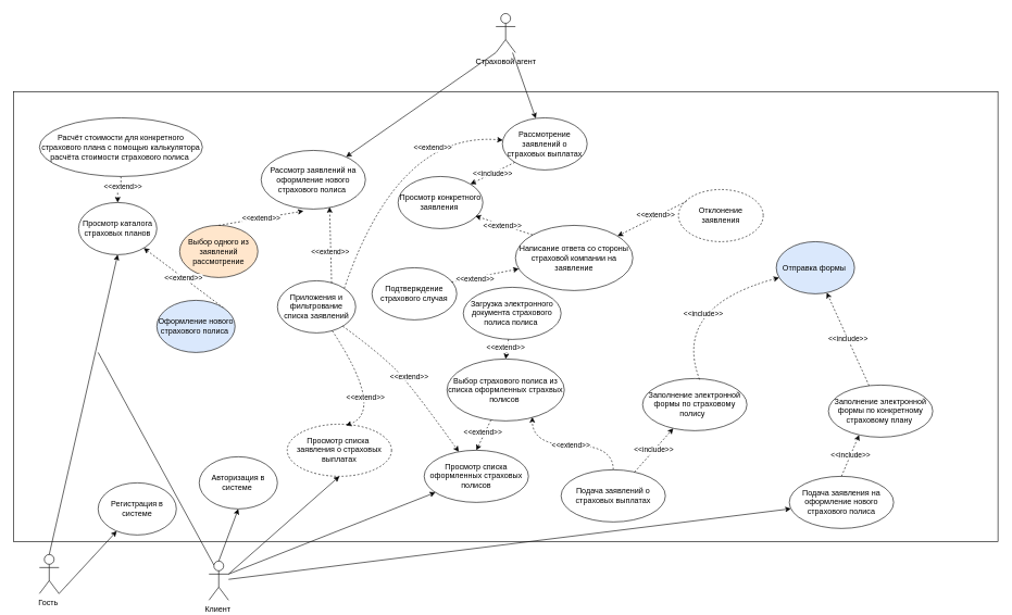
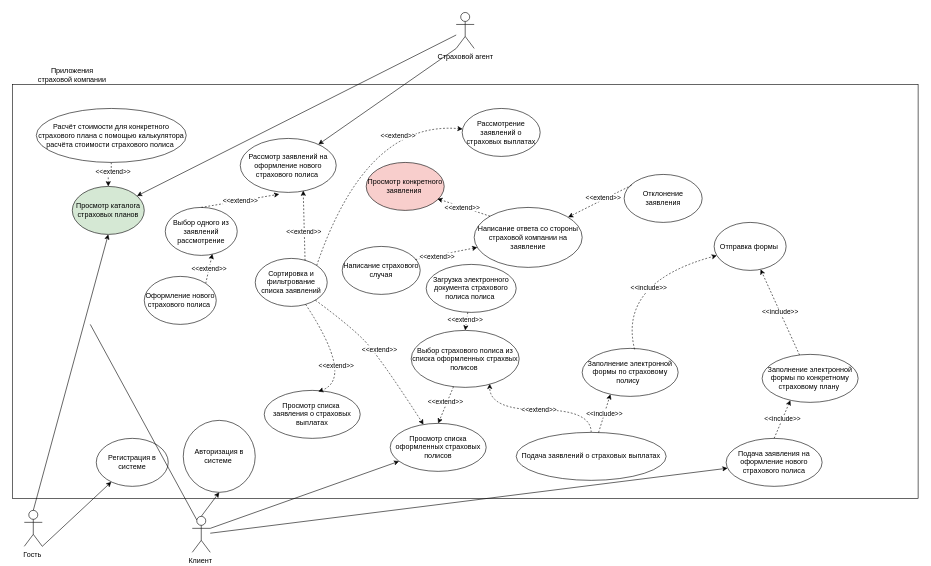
  <mxCell id="0" />
  <mxCell id="1" parent="0" />
  <mxCell id="2" value="" style="rounded=0;whiteSpace=wrap;html=1;" parent="1" vertex="1"><mxGeometry x="20" y="140" width="1510" height="690" as="geometry" /></mxCell>
- <mxCell id="3" value="Гость&amp;nbsp;" style="shape=umlActor;verticalLabelPosition=bottom;verticalAlign=top;html=1;outlineConnect=0;" parent="1" vertex="1"><mxGeometry x="60" y="850" width="30" height="60" as="geometry" /></mxCell>
- <mxCell id="4" value="Просмотр каталога страховых планов" style="ellipse;whiteSpace=wrap;html=1;" parent="1" vertex="1"><mxGeometry x="120" y="310" width="120" height="80" as="geometry" /></mxCell>
+ <mxCell id="3" value="Гость&amp;nbsp;" style="shape=umlActor;verticalLabelPosition=bottom;verticalAlign=top;html=1;outlineConnect=0;" parent="1" vertex="1"><mxGeometry x="40" y="850" width="30" height="60" as="geometry" /></mxCell>
+ <mxCell id="4" value="Просмотр каталога страховых планов" style="ellipse;whiteSpace=wrap;html=1;fillColor=#d5e8d4;" parent="1" vertex="1"><mxGeometry x="120" y="310" width="120" height="80" as="geometry" /></mxCell>
  <mxCell id="5" value="Клиент&amp;nbsp;&lt;br&gt;" style="shape=umlActor;verticalLabelPosition=bottom;verticalAlign=top;html=1;outlineConnect=0;" parent="1" vertex="1"><mxGeometry x="320" y="860" width="30" height="60" as="geometry" /></mxCell>
  <mxCell id="6" style="edgeStyle=orthogonalEdgeStyle;rounded=0;orthogonalLoop=1;jettySize=auto;html=1;entryX=0.5;entryY=0;entryDx=0;entryDy=0;dashed=1;" parent="1" source="8" target="4" edge="1"><mxGeometry relative="1" as="geometry" /></mxCell>
  <mxCell id="7" value="&amp;lt;&amp;lt;extend&amp;gt;&amp;gt;" style="edgeLabel;html=1;align=center;verticalAlign=middle;resizable=0;points=[];" parent="6" vertex="1" connectable="0"><mxGeometry x="-0.35" y="2" relative="1" as="geometry"><mxPoint as="offset" /></mxGeometry></mxCell>
  <mxCell id="8" value="Расчёт стоимости для конкретного страхового плана с помощью калькулятора расчёта стоимости страхового полиса&amp;nbsp;" style="ellipse;whiteSpace=wrap;html=1;" parent="1" vertex="1"><mxGeometry x="60" y="180" width="250" height="90" as="geometry" /></mxCell>
- <mxCell id="9" value="Регистрация в системе" style="ellipse;whiteSpace=wrap;html=1;" parent="1" vertex="1"><mxGeometry x="150" y="740" width="120" height="80" as="geometry" /></mxCell>
+ <mxCell id="9" value="Регистрация в системе" style="ellipse;whiteSpace=wrap;html=1;" parent="1" vertex="1"><mxGeometry x="160" y="730" width="120" height="80" as="geometry" /></mxCell>
  <mxCell id="10" value="" style="endArrow=classic;html=1;rounded=0;exitX=1;exitY=1;exitDx=0;exitDy=0;exitPerimeter=0;" parent="1" source="3" target="9" edge="1"><mxGeometry width="50" height="50" relative="1" as="geometry"><mxPoint x="260" y="580" as="sourcePoint" /><mxPoint x="310" y="530" as="targetPoint" /></mxGeometry></mxCell>
- <mxCell id="12" value="Авторизация в системе&amp;nbsp;" style="ellipse;whiteSpace=wrap;html=1;" parent="1" vertex="1"><mxGeometry x="305" y="700" width="120" height="80" as="geometry" /></mxCell>
+ <mxCell id="11" value="Приложения страховой компании" style="text;html=1;strokeColor=none;fillColor=none;align=center;verticalAlign=middle;whiteSpace=wrap;rounded=0;" parent="1" vertex="1"><mxGeometry x="60" y="110" width="120" height="30" as="geometry" /></mxCell>
+ <mxCell id="12" value="Авторизация в системе&amp;nbsp;" style="ellipse;whiteSpace=wrap;html=1;" parent="1" vertex="1"><mxGeometry x="305" y="700" width="120" height="120" as="geometry" /></mxCell>
  <mxCell id="13" value="&lt;font style=&quot;&quot;&gt;Подача заявления на оформление нового страхового полиса&lt;br&gt;&lt;/font&gt;" style="ellipse;whiteSpace=wrap;html=1;" parent="1" vertex="1"><mxGeometry x="1210" y="730" width="160" height="80" as="geometry" /></mxCell>
  <mxCell id="14" value="" style="endArrow=classic;html=1;rounded=0;" parent="1" source="5" target="13" edge="1"><mxGeometry width="50" height="50" relative="1" as="geometry"><mxPoint x="410" y="570" as="sourcePoint" /><mxPoint x="460" y="520" as="targetPoint" /></mxGeometry></mxCell>
- <mxCell id="15" value="&lt;font style=&quot;&quot;&gt;Просмотр списка оформленных страховых полисов&lt;br&gt;&lt;/font&gt;" style="ellipse;whiteSpace=wrap;html=1;" parent="1" vertex="1"><mxGeometry x="650" y="690" width="160" height="80" as="geometry" /></mxCell>
+ <mxCell id="15" value="&lt;font style=&quot;&quot;&gt;Просмотр списка оформленных страховых полисов&lt;br&gt;&lt;/font&gt;" style="ellipse;whiteSpace=wrap;html=1;" parent="1" vertex="1"><mxGeometry x="650" y="705" width="160" height="80" as="geometry" /></mxCell>
  <mxCell id="16" value="" style="endArrow=classic;html=1;rounded=0;" parent="1" target="15" edge="1"><mxGeometry width="50" height="50" relative="1" as="geometry"><mxPoint x="350" y="880" as="sourcePoint" /><mxPoint x="493" y="528" as="targetPoint" /></mxGeometry></mxCell>
  <mxCell id="17" value="&amp;lt;&amp;lt;extend&amp;gt;&amp;gt;" style="edgeStyle=orthogonalEdgeStyle;orthogonalLoop=1;jettySize=auto;html=1;curved=1;dashed=1;entryX=0.727;entryY=0.937;entryDx=0;entryDy=0;entryPerimeter=0;" parent="1" source="18" target="49" edge="1"><mxGeometry relative="1" as="geometry" /></mxCell>
- <mxCell id="18" value="&lt;font style=&quot;&quot;&gt;Подача заявлений о страховых выплатах&lt;br&gt;&lt;/font&gt;" style="ellipse;whiteSpace=wrap;html=1;" parent="1" vertex="1"><mxGeometry x="860" y="720" width="160" height="80" as="geometry" /></mxCell>
- <mxCell id="19" value="&lt;font style=&quot;&quot;&gt;Просмотр списка&amp;nbsp; заявления о страховых выплатах&lt;br&gt;&lt;/font&gt;" style="ellipse;whiteSpace=wrap;html=1;dashed=1;" parent="1" vertex="1"><mxGeometry x="440" y="650" width="160" height="80" as="geometry" /></mxCell>
- <mxCell id="20" value="" style="endArrow=classic;html=1;rounded=0;exitX=1;exitY=0.333;exitDx=0;exitDy=0;exitPerimeter=0;entryX=0.5;entryY=1;entryDx=0;entryDy=0;" parent="1" source="5" target="19" edge="1"><mxGeometry width="50" height="50" relative="1" as="geometry"><mxPoint x="400" y="640" as="sourcePoint" /><mxPoint x="450" y="590" as="targetPoint" /><Array as="points" /></mxGeometry></mxCell>
+ <mxCell id="18" value="&lt;font style=&quot;&quot;&gt;Подача заявлений о страховых выплатах&lt;br&gt;&lt;/font&gt;" style="ellipse;whiteSpace=wrap;html=1;" parent="1" vertex="1"><mxGeometry x="860" y="720" width="250" height="80" as="geometry" /></mxCell>
+ <mxCell id="19" value="&lt;font style=&quot;&quot;&gt;Просмотр списка&amp;nbsp; заявления о страховых выплатах&lt;br&gt;&lt;/font&gt;" style="ellipse;whiteSpace=wrap;html=1;" parent="1" vertex="1"><mxGeometry x="440" y="650" width="160" height="80" as="geometry" /></mxCell>
  <mxCell id="21" value="Страховой агент" style="shape=umlActor;verticalLabelPosition=bottom;verticalAlign=top;html=1;outlineConnect=0;" parent="1" vertex="1"><mxGeometry x="760" y="20" width="30" height="60" as="geometry" /></mxCell>
  <mxCell id="22" value="Рассмотр заявлений на оформление нового страхового полиса&amp;nbsp;" style="ellipse;whiteSpace=wrap;html=1;" parent="1" vertex="1"><mxGeometry x="400" y="230" width="160" height="90" as="geometry" /></mxCell>
  <mxCell id="23" value="" style="endArrow=classic;html=1;rounded=0;exitX=0;exitY=1;exitDx=0;exitDy=0;exitPerimeter=0;" parent="1" source="21" target="22" edge="1"><mxGeometry width="50" height="50" relative="1" as="geometry"><mxPoint x="590" y="120" as="sourcePoint" /><mxPoint x="640" y="70" as="targetPoint" /></mxGeometry></mxCell>
  <mxCell id="24" value="Рассмотрение заявлений о страховых выплатах" style="ellipse;whiteSpace=wrap;html=1;" parent="1" vertex="1"><mxGeometry x="770" y="180" width="130" height="80" as="geometry" /></mxCell>
- <mxCell id="25" value="" style="endArrow=classic;html=1;rounded=0;" parent="1" source="21" target="24" edge="1"><mxGeometry width="50" height="50" relative="1" as="geometry"><mxPoint x="910" y="90" as="sourcePoint" /><mxPoint x="790" y="80" as="targetPoint" /></mxGeometry></mxCell>
- <mxCell id="26" value="Просмотр конкретного заявления&amp;nbsp;" style="ellipse;whiteSpace=wrap;html=1;" parent="1" vertex="1"><mxGeometry x="610" y="270" width="130" height="80" as="geometry" /></mxCell>
- <mxCell id="27" value="&amp;lt;&amp;lt;include&amp;gt;&amp;gt;" style="endArrow=classic;html=1;rounded=0;exitX=0;exitY=1;exitDx=0;exitDy=0;dashed=1;entryX=1;entryY=0;entryDx=0;entryDy=0;" parent="1" source="24" target="26" edge="1"><mxGeometry width="50" height="50" relative="1" as="geometry"><mxPoint x="640" y="282" as="sourcePoint" /><mxPoint x="650" y="220" as="targetPoint" /></mxGeometry></mxCell>
- <mxCell id="28" value="Подтверждение страхового случая" style="ellipse;whiteSpace=wrap;html=1;" parent="1" vertex="1"><mxGeometry x="570" y="410" width="130" height="80" as="geometry" /></mxCell>
+ <mxCell id="26" value="Просмотр конкретного заявления&amp;nbsp;" style="ellipse;whiteSpace=wrap;html=1;fillColor=#f8cecc;" parent="1" vertex="1"><mxGeometry x="610" y="270" width="130" height="80" as="geometry" /></mxCell>
+ <mxCell id="28" value="Написание страхового случая" style="ellipse;whiteSpace=wrap;html=1;" parent="1" vertex="1"><mxGeometry x="570" y="410" width="130" height="80" as="geometry" /></mxCell>
  <mxCell id="29" value="" style="endArrow=classic;html=1;rounded=0;exitX=0.5;exitY=0;exitDx=0;exitDy=0;dashed=1;entryX=0.186;entryY=0.89;entryDx=0;entryDy=0;entryPerimeter=0;" parent="1" source="44" target="44" edge="1"><mxGeometry width="50" height="50" relative="1" as="geometry"><mxPoint x="760" y="182" as="sourcePoint" /><mxPoint x="731" y="278" as="targetPoint" /></mxGeometry></mxCell>
- <mxCell id="30" value="Отклонение заявления" style="ellipse;whiteSpace=wrap;html=1;dashed=1;" parent="1" vertex="1"><mxGeometry x="1040" y="290" width="130" height="80" as="geometry" /></mxCell>
+ <mxCell id="30" value="Отклонение заявления" style="ellipse;whiteSpace=wrap;html=1;" parent="1" vertex="1"><mxGeometry x="1040" y="290" width="130" height="80" as="geometry" /></mxCell>
  <mxCell id="31" value="" style="endArrow=classic;html=1;rounded=0;exitX=0.096;exitY=0.225;exitDx=0;exitDy=0;dashed=1;exitPerimeter=0;" parent="1" source="30" target="44" edge="1"><mxGeometry width="50" height="50" relative="1" as="geometry"><mxPoint x="850" y="340" as="sourcePoint" /><mxPoint x="810" y="290" as="targetPoint" /></mxGeometry></mxCell>
  <mxCell id="32" value="&amp;lt;&amp;lt;extend&amp;gt;&amp;gt;" style="edgeLabel;html=1;align=center;verticalAlign=middle;resizable=0;points=[];" parent="31" vertex="1" connectable="0"><mxGeometry x="-0.126" y="-3" relative="1" as="geometry"><mxPoint as="offset" /></mxGeometry></mxCell>
+ <mxCell id="33" value="" style="endArrow=classic;html=1;rounded=0;" parent="1" source="21" target="4" edge="1"><mxGeometry width="50" height="50" relative="1" as="geometry"><mxPoint x="400" y="140" as="sourcePoint" /><mxPoint x="450" y="90" as="targetPoint" /></mxGeometry></mxCell>
  <mxCell id="34" value="" style="endArrow=classic;html=1;rounded=0;exitX=0.5;exitY=0;exitDx=0;exitDy=0;exitPerimeter=0;entryX=0.5;entryY=1;entryDx=0;entryDy=0;" parent="1" source="5" target="12" edge="1"><mxGeometry width="50" height="50" relative="1" as="geometry"><mxPoint x="400" y="810" as="sourcePoint" /><mxPoint x="450" y="760" as="targetPoint" /></mxGeometry></mxCell>
- <mxCell id="35" value="Приложения и фильтрование списка заявлений" style="ellipse;whiteSpace=wrap;html=1;" parent="1" vertex="1"><mxGeometry x="425" y="430" width="120" height="80" as="geometry" /></mxCell>
+ <mxCell id="35" value="Сортировка и фильтрование списка заявлений" style="ellipse;whiteSpace=wrap;html=1;" parent="1" vertex="1"><mxGeometry x="425" y="430" width="120" height="80" as="geometry" /></mxCell>
  <mxCell id="36" value="" style="endArrow=classic;html=1;rounded=0;exitX=0.692;exitY=0.044;exitDx=0;exitDy=0;exitPerimeter=0;entryX=0.656;entryY=0.967;entryDx=0;entryDy=0;entryPerimeter=0;dashed=1;" parent="1" source="35" target="22" edge="1"><mxGeometry width="50" height="50" relative="1" as="geometry"><mxPoint x="370" y="360" as="sourcePoint" /><mxPoint x="420" y="310" as="targetPoint" /></mxGeometry></mxCell>
  <mxCell id="37" value="&amp;lt;&amp;lt;extend&amp;gt;&amp;gt;" style="edgeLabel;html=1;align=center;verticalAlign=middle;resizable=0;points=[];" parent="36" vertex="1" connectable="0"><mxGeometry x="-0.176" y="1" relative="1" as="geometry"><mxPoint as="offset" /></mxGeometry></mxCell>
- <mxCell id="38" value="Выбор одного из заявлений рассмотрение" style="ellipse;whiteSpace=wrap;html=1;fillColor=#ffe6cc;" parent="1" vertex="1"><mxGeometry x="275" y="345" width="120" height="80" as="geometry" /></mxCell>
+ <mxCell id="38" value="Выбор одного из заявлений рассмотрение" style="ellipse;whiteSpace=wrap;html=1;" parent="1" vertex="1"><mxGeometry x="275" y="345" width="120" height="80" as="geometry" /></mxCell>
  <mxCell id="39" value="&amp;lt;&amp;lt;extend&amp;gt;&amp;gt;" style="endArrow=classic;html=1;rounded=0;exitX=0.5;exitY=0;exitDx=0;exitDy=0;entryX=0.406;entryY=1.033;entryDx=0;entryDy=0;entryPerimeter=0;dashed=1;" parent="1" source="38" target="22" edge="1"><mxGeometry width="50" height="50" relative="1" as="geometry"><mxPoint x="420" y="330" as="sourcePoint" /><mxPoint x="470" y="280" as="targetPoint" /></mxGeometry></mxCell>
- <mxCell id="40" value="&amp;lt;&amp;lt;extend&amp;gt;&amp;gt;" style="endArrow=classic;html=1;rounded=0;exitX=1;exitY=0;exitDx=0;exitDy=0;dashed=1;" parent="1" source="41" target="4" edge="1"><mxGeometry width="50" height="50" relative="1" as="geometry"><mxPoint x="330" y="480" as="sourcePoint" /><mxPoint x="380" y="430" as="targetPoint" /></mxGeometry></mxCell>
- <mxCell id="41" value="Оформление нового страхового полиса&amp;nbsp;" style="ellipse;whiteSpace=wrap;html=1;fillColor=#dae8fc;" parent="1" vertex="1"><mxGeometry x="240" y="460" width="120" height="80" as="geometry" /></mxCell>
+ <mxCell id="40" value="&amp;lt;&amp;lt;extend&amp;gt;&amp;gt;" style="endArrow=classic;html=1;rounded=0;entryX=0.654;entryY=0.969;entryDx=0;entryDy=0;entryPerimeter=0;exitX=1;exitY=0;exitDx=0;exitDy=0;dashed=1;" parent="1" source="41" target="38" edge="1"><mxGeometry width="50" height="50" relative="1" as="geometry"><mxPoint x="330" y="480" as="sourcePoint" /><mxPoint x="380" y="430" as="targetPoint" /></mxGeometry></mxCell>
+ <mxCell id="41" value="Оформление нового страхового полиса&amp;nbsp;" style="ellipse;whiteSpace=wrap;html=1;" parent="1" vertex="1"><mxGeometry x="240" y="460" width="120" height="80" as="geometry" /></mxCell>
  <mxCell id="42" value="" style="endArrow=classic;html=1;rounded=0;exitX=0.938;exitY=0.275;exitDx=0;exitDy=0;dashed=1;exitPerimeter=0;" parent="1" source="28" target="44" edge="1"><mxGeometry width="50" height="50" relative="1" as="geometry"><mxPoint x="615" y="530" as="sourcePoint" /><mxPoint x="801" y="247" as="targetPoint" /></mxGeometry></mxCell>
  <mxCell id="43" value="&amp;lt;&amp;lt;extend&amp;gt;&amp;gt;" style="edgeLabel;html=1;align=center;verticalAlign=middle;resizable=0;points=[];" parent="42" vertex="1" connectable="0"><mxGeometry x="-0.126" y="-3" relative="1" as="geometry"><mxPoint x="-10" as="offset" /></mxGeometry></mxCell>
  <mxCell id="44" value="Написание ответа со стороны страховой компании на заявление" style="ellipse;whiteSpace=wrap;html=1;" parent="1" vertex="1"><mxGeometry x="790" y="345" width="180" height="100" as="geometry" /></mxCell>
  <mxCell id="45" value="" style="endArrow=classic;html=1;rounded=0;exitX=0;exitY=0;exitDx=0;exitDy=0;dashed=1;entryX=0.912;entryY=0.756;entryDx=0;entryDy=0;entryPerimeter=0;" parent="1" source="44" target="26" edge="1"><mxGeometry width="50" height="50" relative="1" as="geometry"><mxPoint x="625" y="540" as="sourcePoint" /><mxPoint x="722" y="486" as="targetPoint" /></mxGeometry></mxCell>
  <mxCell id="46" value="&amp;lt;&amp;lt;extend&amp;gt;&amp;gt;" style="edgeLabel;html=1;align=center;verticalAlign=middle;resizable=0;points=[];" parent="45" vertex="1" connectable="0"><mxGeometry x="-0.126" y="-3" relative="1" as="geometry"><mxPoint x="-10" as="offset" /></mxGeometry></mxCell>
  <mxCell id="47" value="&amp;lt;&amp;lt;extend&amp;gt;&amp;gt;" style="endArrow=classic;html=1;dashed=1;curved=1;" parent="1" source="35" target="15" edge="1"><mxGeometry x="-0.029" y="7" width="50" height="50" relative="1" as="geometry"><mxPoint x="570" y="539" as="sourcePoint" /><mxPoint x="581" y="490" as="targetPoint" /><Array as="points"><mxPoint x="580" y="540" /><mxPoint x="630" y="590" /></Array><mxPoint as="offset" /></mxGeometry></mxCell>
  <mxCell id="48" value="&amp;lt;&amp;lt;extend&amp;gt;&amp;gt;" style="endArrow=classic;html=1;dashed=1;entryX=0.563;entryY=0.025;entryDx=0;entryDy=0;curved=1;entryPerimeter=0;" parent="1" source="35" target="19" edge="1"><mxGeometry x="0.082" y="-14" width="50" height="50" relative="1" as="geometry"><mxPoint x="526" y="514" as="sourcePoint" /><mxPoint x="667" y="673" as="targetPoint" /><Array as="points"><mxPoint x="590" y="630" /></Array><mxPoint as="offset" /></mxGeometry></mxCell>
  <mxCell id="49" value="Выбор страхового полиса из списка оформленных страхвых полисов&amp;nbsp;" style="ellipse;whiteSpace=wrap;html=1;" parent="1" vertex="1"><mxGeometry x="685" y="550" width="180" height="95" as="geometry" /></mxCell>
  <mxCell id="50" value="Загрузка электронного документа страхового полиса полиса&amp;nbsp;" style="ellipse;whiteSpace=wrap;html=1;" parent="1" vertex="1"><mxGeometry x="710" y="440" width="150" height="80" as="geometry" /></mxCell>
  <mxCell id="51" value="" style="endArrow=classic;html=1;rounded=0;entryX=0.5;entryY=0;entryDx=0;entryDy=0;dashed=1;" parent="1" source="49" target="15" edge="1"><mxGeometry width="50" height="50" relative="1" as="geometry"><mxPoint x="415" y="595" as="sourcePoint" /><mxPoint x="406" y="716" as="targetPoint" /></mxGeometry></mxCell>
  <mxCell id="52" value="&amp;lt;&amp;lt;extend&amp;gt;&amp;gt;" style="edgeLabel;html=1;align=center;verticalAlign=middle;resizable=0;points=[];" parent="51" vertex="1" connectable="0"><mxGeometry x="-0.126" y="-3" relative="1" as="geometry"><mxPoint as="offset" /></mxGeometry></mxCell>
  <mxCell id="53" value="" style="endArrow=classic;html=1;rounded=0;entryX=0.5;entryY=0;entryDx=0;entryDy=0;dashed=1;" parent="1" source="50" target="49" edge="1"><mxGeometry width="50" height="50" relative="1" as="geometry"><mxPoint x="798" y="642" as="sourcePoint" /><mxPoint x="730" y="680" as="targetPoint" /></mxGeometry></mxCell>
  <mxCell id="54" value="&amp;lt;&amp;lt;extend&amp;gt;&amp;gt;" style="edgeLabel;html=1;align=center;verticalAlign=middle;resizable=0;points=[];" parent="53" vertex="1" connectable="0"><mxGeometry x="-0.126" y="-3" relative="1" as="geometry"><mxPoint as="offset" /></mxGeometry></mxCell>
  <mxCell id="55" value="Заполнение электронной формы по конкретному страховому плану&amp;nbsp;" style="ellipse;whiteSpace=wrap;html=1;" parent="1" vertex="1"><mxGeometry x="1270" y="590" width="160" height="80" as="geometry" /></mxCell>
  <mxCell id="56" value="&amp;lt;&amp;lt;include&amp;gt;&amp;gt;" style="endArrow=classic;html=1;rounded=0;exitX=0.5;exitY=0;exitDx=0;exitDy=0;entryX=0.294;entryY=0.956;entryDx=0;entryDy=0;entryPerimeter=0;dashed=1;" parent="1" source="13" target="55" edge="1"><mxGeometry width="50" height="50" relative="1" as="geometry"><mxPoint x="1010" y="670" as="sourcePoint" /><mxPoint x="1060" y="620" as="targetPoint" /></mxGeometry></mxCell>
- <mxCell id="57" value="Отправка формы&amp;nbsp;" style="ellipse;whiteSpace=wrap;html=1;fillColor=#dae8fc;" parent="1" vertex="1"><mxGeometry x="1190" y="370" width="120" height="80" as="geometry" /></mxCell>
+ <mxCell id="57" value="Отправка формы&amp;nbsp;" style="ellipse;whiteSpace=wrap;html=1;" parent="1" vertex="1"><mxGeometry x="1190" y="370" width="120" height="80" as="geometry" /></mxCell>
  <mxCell id="58" value="&amp;lt;&amp;lt;include&amp;gt;&amp;gt;" style="endArrow=classic;html=1;rounded=0;dashed=1;" parent="1" source="55" target="57" edge="1"><mxGeometry width="50" height="50" relative="1" as="geometry"><mxPoint x="1020" y="690" as="sourcePoint" /><mxPoint x="1047" y="636" as="targetPoint" /></mxGeometry></mxCell>
- <mxCell id="59" value="Заполнение электронной формы по страховому полису&amp;nbsp;&amp;nbsp;" style="ellipse;whiteSpace=wrap;html=1;" parent="1" vertex="1"><mxGeometry x="985" y="580" width="160" height="80" as="geometry" /></mxCell>
+ <mxCell id="59" value="Заполнение электронной формы по страховому полису&amp;nbsp;&amp;nbsp;" style="ellipse;whiteSpace=wrap;html=1;" parent="1" vertex="1"><mxGeometry x="970" y="580" width="160" height="80" as="geometry" /></mxCell>
  <mxCell id="60" value="&amp;lt;&amp;lt;include&amp;gt;&amp;gt;" style="endArrow=classic;html=1;rounded=0;entryX=0.294;entryY=0.956;entryDx=0;entryDy=0;entryPerimeter=0;dashed=1;" parent="1" source="18" target="59" edge="1"><mxGeometry width="50" height="50" relative="1" as="geometry"><mxPoint x="1275" y="670" as="sourcePoint" /><mxPoint x="1325" y="610" as="targetPoint" /></mxGeometry></mxCell>
  <mxCell id="61" value="&amp;lt;&amp;lt;include&amp;gt;&amp;gt;" style="endArrow=classic;html=1;dashed=1;exitX=0.546;exitY=0.02;exitDx=0;exitDy=0;exitPerimeter=0;curved=1;" parent="1" source="59" target="57" edge="1"><mxGeometry x="0.125" y="-23" width="50" height="50" relative="1" as="geometry"><mxPoint x="978" y="733" as="sourcePoint" /><mxPoint x="1045.415" y="499.837" as="targetPoint" /><Array as="points"><mxPoint x="1030" y="470" /></Array><mxPoint as="offset" /></mxGeometry></mxCell>
  <mxCell id="62" value="" style="endArrow=classic;html=1;exitX=1;exitY=0;exitDx=0;exitDy=0;dashed=1;curved=1;" parent="1" source="35" target="24" edge="1"><mxGeometry width="50" height="50" relative="1" as="geometry"><mxPoint x="518" y="444" as="sourcePoint" /><mxPoint x="515" y="327" as="targetPoint" /><Array as="points"><mxPoint x="610" y="200" /></Array></mxGeometry></mxCell>
  <mxCell id="63" value="&amp;lt;&amp;lt;extend&amp;gt;&amp;gt;" style="edgeLabel;html=1;align=center;verticalAlign=middle;resizable=0;points=[];" parent="62" vertex="1" connectable="0"><mxGeometry x="-0.176" y="1" relative="1" as="geometry"><mxPoint x="80" y="-53" as="offset" /></mxGeometry></mxCell>
  <mxCell id="64" value="" style="endArrow=classic;html=1;rounded=0;exitX=0.5;exitY=0;exitDx=0;exitDy=0;exitPerimeter=0;entryX=0.5;entryY=1;entryDx=0;entryDy=0;" edge="1" parent="1" source="3" target="4"><mxGeometry width="50" height="50" relative="1" as="geometry"><mxPoint x="90" y="670" as="sourcePoint" /><mxPoint x="140" y="620" as="targetPoint" /></mxGeometry></mxCell>
  <mxCell id="65" value="" style="endArrow=none;html=1;rounded=0;exitX=0.25;exitY=0.1;exitDx=0;exitDy=0;exitPerimeter=0;" edge="1" parent="1" source="5"><mxGeometry width="50" height="50" relative="1" as="geometry"><mxPoint x="200" y="670" as="sourcePoint" /><mxPoint x="150" y="540" as="targetPoint" /></mxGeometry></mxCell>
  <mxCell id="66" value="" style="endArrow=none;html=1;rounded=0;" edge="1" parent="1"><mxGeometry width="50" height="50" relative="1" as="geometry"><mxPoint x="150" y="540" as="sourcePoint" /><mxPoint x="150" y="540" as="targetPoint" /></mxGeometry></mxCell>
